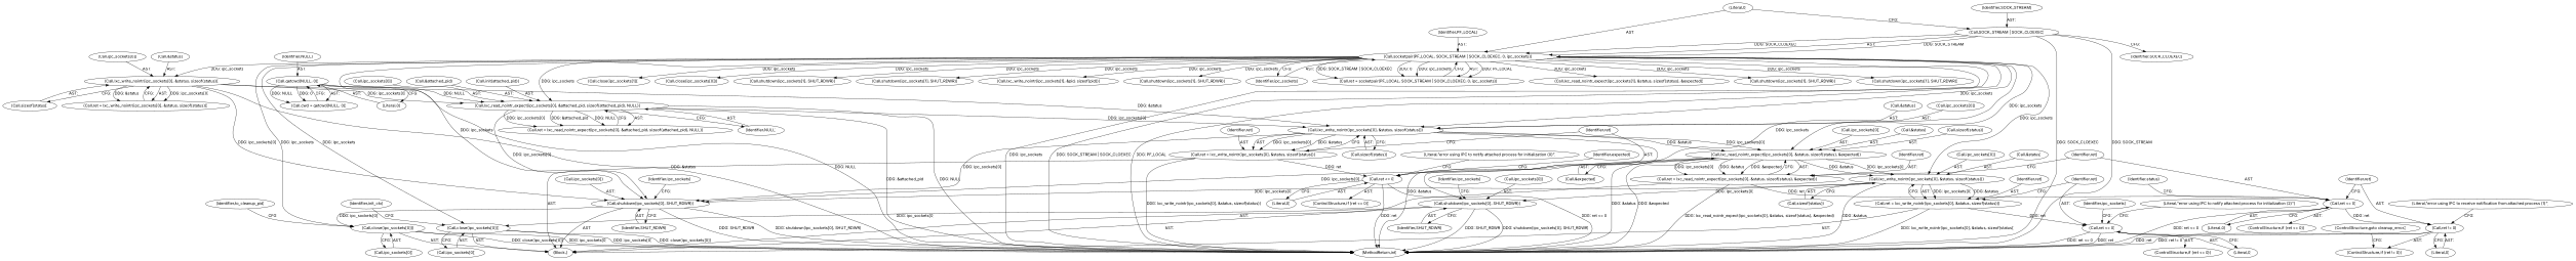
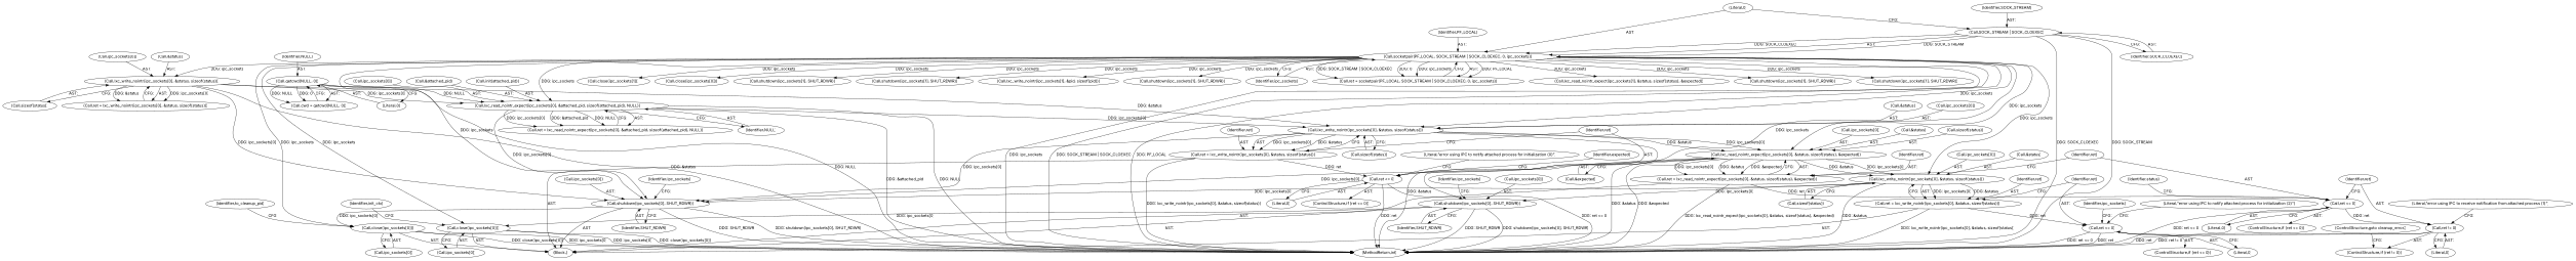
  digraph {
    fontname=Inter
    node [fontname=Inter]
    edge [fontname=Inter]
    n1 [label="(Call,lxc_write_nointr(ipc_sockets[0], &status, sizeof(status)))"]
    n2 [label="(Call,ret = lxc_write_nointr(ipc_sockets[0], &status, sizeof(status)))"]
    n3 [label="(Call,lxc_read_nointr_expect(ipc_sockets[0], &status, sizeof(status), &expected))"]
    n4 [label="(Call,shutdown(ipc_sockets[0], SHUT_RDWR))"]
    n5 [label="(MethodReturn,int)"]
    n6 [label="(Call,sizeof(status))"]
    n7 [label="(Call,ret <= 0)"]
    n8 [label="(Block,)"]
    n9 [label="(Call,lxc_write_nointr(ipc_sockets[0], &status, sizeof(status)))"]
    n10 [label="(Call,ret = lxc_read_nointr_expect(ipc_sockets[0], &status, sizeof(status), &expected))"]
    n11 [label="(Call,&expected)"]
    n12 [label="(Call,close(ipc_sockets[0]))"]
    n13 [label="(Identifier,SHUT_RDWR)"]
    n14 [label="(Call,lxc_read_nointr_expect(ipc_sockets[0], &attached_pid, sizeof(attached_pid), NULL))"]
    n15 [label="(Call,ret = lxc_read_nointr_expect(ipc_sockets[0], &attached_pid, sizeof(attached_pid), NULL))"]
    n16 [label="(Identifier,NULL)"]
    n17 [label="(Call,socketpair(PF_LOCAL, SOCK_STREAM | SOCK_CLOEXEC, 0, ipc_sockets))"]
    n18 [label="(Call,lxc_write_nointr(ipc_sockets[0], &status, sizeof(status)))"]
    n19 [label="(Call,shutdown(ipc_sockets[0], SHUT_RDWR))"]
    n20 [label="(Call,close(ipc_sockets[0]))"]
    n21 [label="(Call,close(ipc_sockets[1]))"]
    n22 [label="(Call,close(ipc_sockets[0]))"]
    n23 [label="(Call,shutdown(ipc_sockets[1], SHUT_RDWR))"]
    n24 [label="(Call,shutdown(ipc_sockets[1], SHUT_RDWR))"]
    n25 [label="(Call,lxc_write_nointr(ipc_sockets[1], &pid, sizeof(pid)))"]
    n26 [label="(Call,shutdown(ipc_sockets[1], SHUT_RDWR))"]
    n27 [label="(Identifier,ipc_sockets)"]
    n28 [label="(Call,ret = socketpair(PF_LOCAL, SOCK_STREAM | SOCK_CLOEXEC, 0, ipc_sockets))"]
    n29 [label="(Call,lxc_read_nointr_expect(ipc_sockets[1], &status, sizeof(status), &expected))"]
    n30 [label="(Call,shutdown(ipc_sockets[1], SHUT_RDWR))"]
    n31 [label="(Call,shutdown(ipc_sockets[1], SHUT_RDWR))"]
    n32 [label="(Call,ret = lxc_write_nointr(ipc_sockets[0], &status, sizeof(status)))"]
    n33 [label="(Call,sizeof(status))"]
    n34 [label="(Call,ret = lxc_write_nointr(ipc_sockets[0], &status, sizeof(status)))"]
    n35 [label="(Call,sizeof(status))"]
    n36 [label="(Identifier,SHUT_RDWR)"]
    n37 [label="(Call,ipc_sockets[0])"]
    n38 [label="(Call,ipc_sockets[0])"]
    n39 [label="(Call,SOCK_STREAM | SOCK_CLOEXEC)"]
    n40 [label="(Identifier,SOCK_CLOEXEC)"]
    n41 [label="(Call,getcwd(NULL, 0))"]
    n42 [label="(Call,cwd = getcwd(NULL, 0))"]
    n43 [label="(Literal,0)"]
    n44 [label="(Literal,0)"]
    n45 [label="(ControlStructure,if (ret <= 0))"]
    n46 [label="(Call,ret <= 0)"]
    n47 [label="(Call,ret != 0)"]
    n48 [label="(Literal,0)"]
    n49 [label="(ControlStructure,if (ret <= 0))"]
    n50 [label="(ControlStructure,if (ret != 0))"]
    n51 [label="(Literal,0)"]
    n52 [label="(Call,ret <= 0)"]
    n53 [label="(Literal,0)"]
    n54 [label="(ControlStructure,if (ret <= 0))"]
    n55 [label="(Identifier,ipc_sockets)"]
    n56 [label="(Identifier,ret)"]
    n57 [label="(Identifier,ipc_sockets)"]
    n58 [label="(Call,&status)"]
    n59 [label="(Identifier,status)"]
    n60 [label="(ControlStructure,goto cleanup_error;)"]
    n61 [label="(Call,&attached_pid)"]
    n62 [label="(Identifier,init_ctx)"]
    n63 [label="(Literal,\"error using IPC to receive notification from attached process (1)\")"]
    n64 [label="(Call,sizeof(status))"]
    n65 [label="(Call,ipc_sockets[0])"]
    n66 [label="(Identifier,to_cleanup_pid)"]
    n67 [label="(Call,ipc_sockets[0])"]
    n68 [label="(Identifier,ret)"]
    n69 [label="(Identifier,ret)"]
    n70 [label="(Identifier,NULL)"]
    n71 [label="(Call,init(attached_pid))"]
    n72 [label="(Literal,\"error using IPC to notify attached process for initialization (2)\")"]
    n73 [label="(Call,ipc_sockets[0])"]
    n74 [label="(Identifier,expected)"]
    n75 [label="(Identifier,ipc_sockets)"]
    n76 [label="(Call,ipc_sockets[0])"]
    n77 [label="(Call,ipc_sockets[0])"]
    n78 [label="(Identifier,PF_LOCAL)"]
    n79 [label="(Call,&status)"]
    n80 [label="(Call,&status)"]
    n81 [label="(Identifier,ret)"]
    n82 [label="(Identifier,SOCK_STREAM)"]
    n83 [label="(Literal,0)"]
    n84 [label="(Identifier,ret)"]
    n85 [label="(Call,&status)"]
    n86 [label="(Literal,\"error using IPC to notify attached process for initialization (0)\")"]
    n87 [label="(Identifier,ret)"]
    n88 [label="(Identifier,ret)"]
    n89 [label="(Call,ipc_sockets[0])"]
    n90 [label="(Call,ipc_sockets[0])"]
    n1 -> n2 [label="AST: "]
    n1 -> n2 [label="DDG: ipc_sockets[0]"]
    n1 -> n2 [label="DDG: &status"]
    n1 -> n3 [label="DDG: ipc_sockets[0]"]
    n1 -> n3 [label="DDG: &status"]
    n1 -> n4 [label="DDG: ipc_sockets[0]"]
    n1 -> n5 [label="DDG: &status"]
    n1 -> n6 [label="CFG: "]
    n2 -> n1 [label="CFG: "]
    n2 -> n5 [label="DDG: lxc_write_nointr(ipc_sockets[0], &status, sizeof(status))"]
    n2 -> n7 [label="DDG: ret"]
    n2 -> n8 [label="AST: "]
    n3 -> n4 [label="DDG: ipc_sockets[0]"]
    n3 -> n5 [label="DDG: &expected"]
    n3 -> n5 [label="DDG: &status"]
    n3 -> n9 [label="DDG: ipc_sockets[0]"]
    n3 -> n9 [label="DDG: &status"]
    n3 -> n10 [label="AST: "]
    n3 -> n10 [label="DDG: ipc_sockets[0]"]
    n3 -> n10 [label="DDG: &status"]
    n3 -> n10 [label="DDG: &expected"]
    n3 -> n11 [label="CFG: "]
    n4 -> n5 [label="DDG: SHUT_RDWR"]
    n4 -> n5 [label="DDG: shutdown(ipc_sockets[0], SHUT_RDWR)"]
    n4 -> n8 [label="AST: "]
    n4 -> n12 [label="DDG: ipc_sockets[0]"]
    n4 -> n13 [label="CFG: "]
    n6 -> n1 [label="AST: "]
    n7 -> n5 [label="DDG: ret"]
    n7 -> n5 [label="DDG: ret <= 0"]
    n7 -> n44 [label="CFG: "]
    n7 -> n45 [label="AST: "]
    n9 -> n4 [label="DDG: ipc_sockets[0]"]
    n9 -> n5 [label="DDG: &status"]
    n9 -> n19 [label="DDG: ipc_sockets[0]"]
    n9 -> n34 [label="AST: "]
    n9 -> n34 [label="DDG: ipc_sockets[0]"]
    n9 -> n34 [label="DDG: &status"]
    n9 -> n35 [label="CFG: "]
    n10 -> n3 [label="CFG: "]
    n10 -> n5 [label="DDG: lxc_read_nointr_expect(ipc_sockets[0], &status, sizeof(status), &expected)"]
    n10 -> n8 [label="AST: "]
    n10 -> n46 [label="DDG: ret"]
    n11 -> n3 [label="AST: "]
    n12 -> n5 [label="DDG: close(ipc_sockets[0])"]
    n12 -> n5 [label="DDG: ipc_sockets[0]"]
    n12 -> n8 [label="AST: "]
    n12 -> n38 [label="CFG: "]
    n13 -> n4 [label="AST: "]
    n14 -> n1 [label="DDG: ipc_sockets[0]"]
    n14 -> n4 [label="DDG: ipc_sockets[0]"]
    n14 -> n5 [label="DDG: NULL"]
    n14 -> n5 [label="DDG: &attached_pid"]
    n14 -> n15 [label="AST: "]
    n14 -> n15 [label="DDG: ipc_sockets[0]"]
    n14 -> n15 [label="DDG: &attached_pid"]
    n14 -> n15 [label="DDG: NULL"]
    n14 -> n16 [label="CFG: "]
    n15 -> n14 [label="CFG: "]
    n16 -> n14 [label="AST: "]
    n17 -> n1 [label="DDG: ipc_sockets"]
    n17 -> n3 [label="DDG: ipc_sockets"]
    n17 -> n4 [label="DDG: ipc_sockets"]
    n17 -> n5 [label="DDG: PF_LOCAL"]
    n17 -> n5 [label="DDG: ipc_sockets"]
    n17 -> n5 [label="DDG: SOCK_STREAM | SOCK_CLOEXEC"]
    n17 -> n9 [label="DDG: ipc_sockets"]
    n17 -> n12 [label="DDG: ipc_sockets"]
    n17 -> n14 [label="DDG: ipc_sockets"]
    n17 -> n18 [label="DDG: ipc_sockets"]
    n17 -> n19 [label="DDG: ipc_sockets"]
    n17 -> n20 [label="DDG: ipc_sockets"]
    n17 -> n21 [label="DDG: ipc_sockets"]
    n17 -> n22 [label="DDG: ipc_sockets"]
    n17 -> n23 [label="DDG: ipc_sockets"]
    n17 -> n24 [label="DDG: ipc_sockets"]
    n17 -> n25 [label="DDG: ipc_sockets"]
    n17 -> n26 [label="DDG: ipc_sockets"]
    n17 -> n27 [label="CFG: "]
    n17 -> n28 [label="AST: "]
    n17 -> n28 [label="DDG: PF_LOCAL"]
    n17 -> n28 [label="DDG: SOCK_STREAM | SOCK_CLOEXEC"]
    n17 -> n28 [label="DDG: 0"]
    n17 -> n28 [label="DDG: ipc_sockets"]
    n17 -> n29 [label="DDG: ipc_sockets"]
    n17 -> n30 [label="DDG: ipc_sockets"]
    n17 -> n31 [label="DDG: ipc_sockets"]
    n18 -> n1 [label="DDG: &status"]
    n18 -> n4 [label="DDG: ipc_sockets[0]"]
    n18 -> n5 [label="DDG: &status"]
    n18 -> n14 [label="DDG: ipc_sockets[0]"]
    n18 -> n32 [label="AST: "]
    n18 -> n32 [label="DDG: ipc_sockets[0]"]
    n18 -> n32 [label="DDG: &status"]
    n18 -> n33 [label="CFG: "]
    n19 -> n5 [label="DDG: SHUT_RDWR"]
    n19 -> n5 [label="DDG: shutdown(ipc_sockets[0], SHUT_RDWR)"]
    n19 -> n8 [label="AST: "]
    n19 -> n20 [label="DDG: ipc_sockets[0]"]
    n19 -> n36 [label="CFG: "]
    n20 -> n5 [label="DDG: close(ipc_sockets[0])"]
    n20 -> n5 [label="DDG: ipc_sockets[0]"]
    n20 -> n8 [label="AST: "]
    n20 -> n37 [label="CFG: "]
    n27 -> n17 [label="AST: "]
    n28 -> n17 [label="CFG: "]
    n32 -> n18 [label="CFG: "]
    n33 -> n18 [label="AST: "]
    n34 -> n5 [label="DDG: lxc_write_nointr(ipc_sockets[0], &status, sizeof(status))"]
    n34 -> n8 [label="AST: "]
    n34 -> n9 [label="CFG: "]
    n34 -> n52 [label="DDG: ret"]
    n35 -> n9 [label="AST: "]
    n36 -> n19 [label="AST: "]
    n37 -> n20 [label="AST: "]
    n38 -> n12 [label="AST: "]
    n39 -> n5 [label="DDG: SOCK_CLOEXEC"]
    n39 -> n5 [label="DDG: SOCK_STREAM"]
    n39 -> n17 [label="AST: "]
    n39 -> n17 [label="DDG: SOCK_STREAM"]
    n39 -> n17 [label="DDG: SOCK_CLOEXEC"]
    n39 -> n40 [label="CFG: "]
+   n40 -> n39 [label="AST: "]
    n41 -> n5 [label="DDG: NULL"]
    n41 -> n14 [label="DDG: NULL"]
    n41 -> n42 [label="AST: "]
    n41 -> n42 [label="DDG: NULL"]
    n41 -> n42 [label="DDG: 0"]
    n41 -> n43 [label="CFG: "]
    n42 -> n41 [label="CFG: "]
    n43 -> n41 [label="AST: "]
    n44 -> n7 [label="AST: "]
    n46 -> n5 [label="DDG: ret <= 0"]
    n46 -> n47 [label="DDG: ret"]
    n46 -> n48 [label="CFG: "]
    n46 -> n49 [label="AST: "]
    n47 -> n5 [label="DDG: ret != 0"]
    n47 -> n5 [label="DDG: ret"]
    n47 -> n50 [label="AST: "]
    n47 -> n51 [label="CFG: "]
    n48 -> n46 [label="AST: "]
    n51 -> n47 [label="AST: "]
    n52 -> n5 [label="DDG: ret <= 0"]
    n52 -> n5 [label="DDG: ret"]
    n52 -> n53 [label="CFG: "]
    n52 -> n54 [label="AST: "]
    n53 -> n52 [label="AST: "]
    n55 -> n4 [label="CFG: "]
    n56 -> n34 [label="AST: "]
    n57 -> n52 [label="CFG: "]
    n58 -> n3 [label="AST: "]
    n59 -> n46 [label="CFG: "]
    n60 -> n50 [label="CFG: "]
    n61 -> n14 [label="AST: "]
    n62 -> n20 [label="CFG: "]
    n63 -> n47 [label="CFG: "]
    n64 -> n3 [label="AST: "]
    n65 -> n18 [label="AST: "]
    n66 -> n12 [label="CFG: "]
    n67 -> n4 [label="AST: "]
    n68 -> n46 [label="CFG: "]
    n68 -> n47 [label="AST: "]
    n69 -> n10 [label="CFG: "]
    n69 -> n46 [label="AST: "]
    n70 -> n41 [label="AST: "]
    n71 -> n14 [label="AST: "]
    n72 -> n52 [label="CFG: "]
    n73 -> n14 [label="AST: "]
    n74 -> n7 [label="CFG: "]
    n75 -> n19 [label="CFG: "]
    n76 -> n19 [label="AST: "]
    n77 -> n1 [label="AST: "]
    n78 -> n17 [label="AST: "]
    n79 -> n18 [label="AST: "]
    n80 -> n1 [label="AST: "]
    n81 -> n34 [label="CFG: "]
    n81 -> n52 [label="AST: "]
    n82 -> n39 [label="AST: "]
    n83 -> n17 [label="AST: "]
    n83 -> n39 [label="CFG: "]
    n84 -> n2 [label="AST: "]
    n85 -> n9 [label="AST: "]
    n86 -> n7 [label="CFG: "]
    n87 -> n2 [label="CFG: "]
    n87 -> n7 [label="AST: "]
    n88 -> n10 [label="AST: "]
    n89 -> n9 [label="AST: "]
    n90 -> n3 [label="AST: "]
  }
